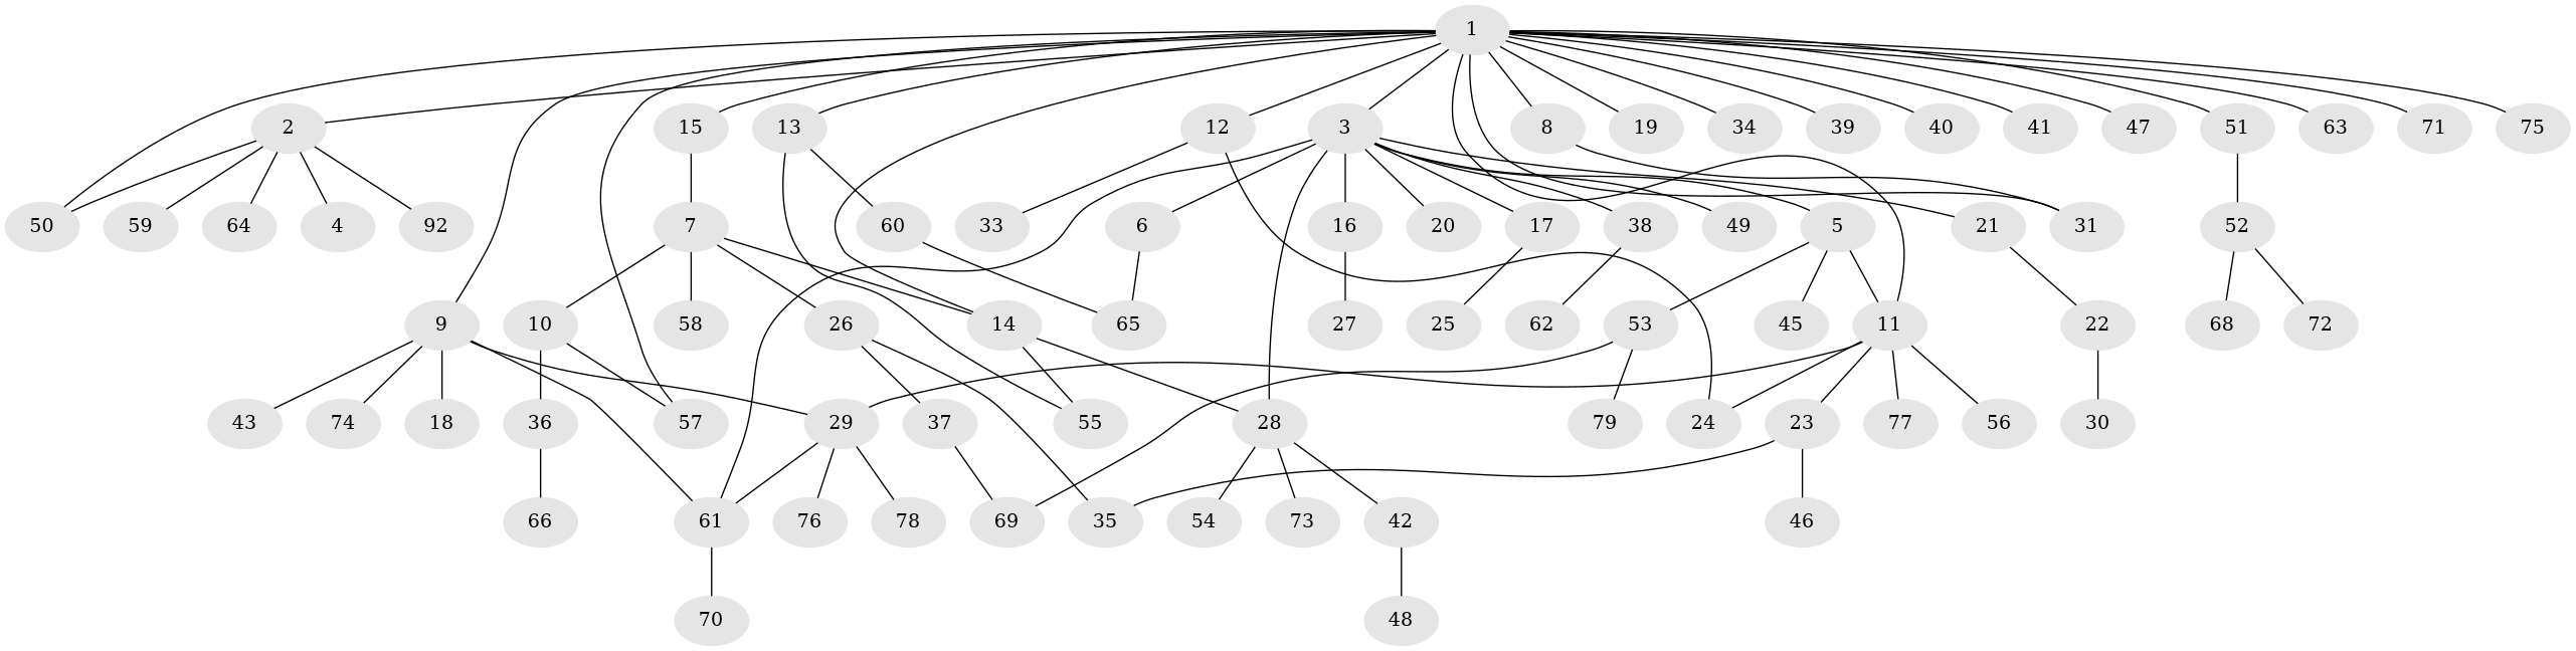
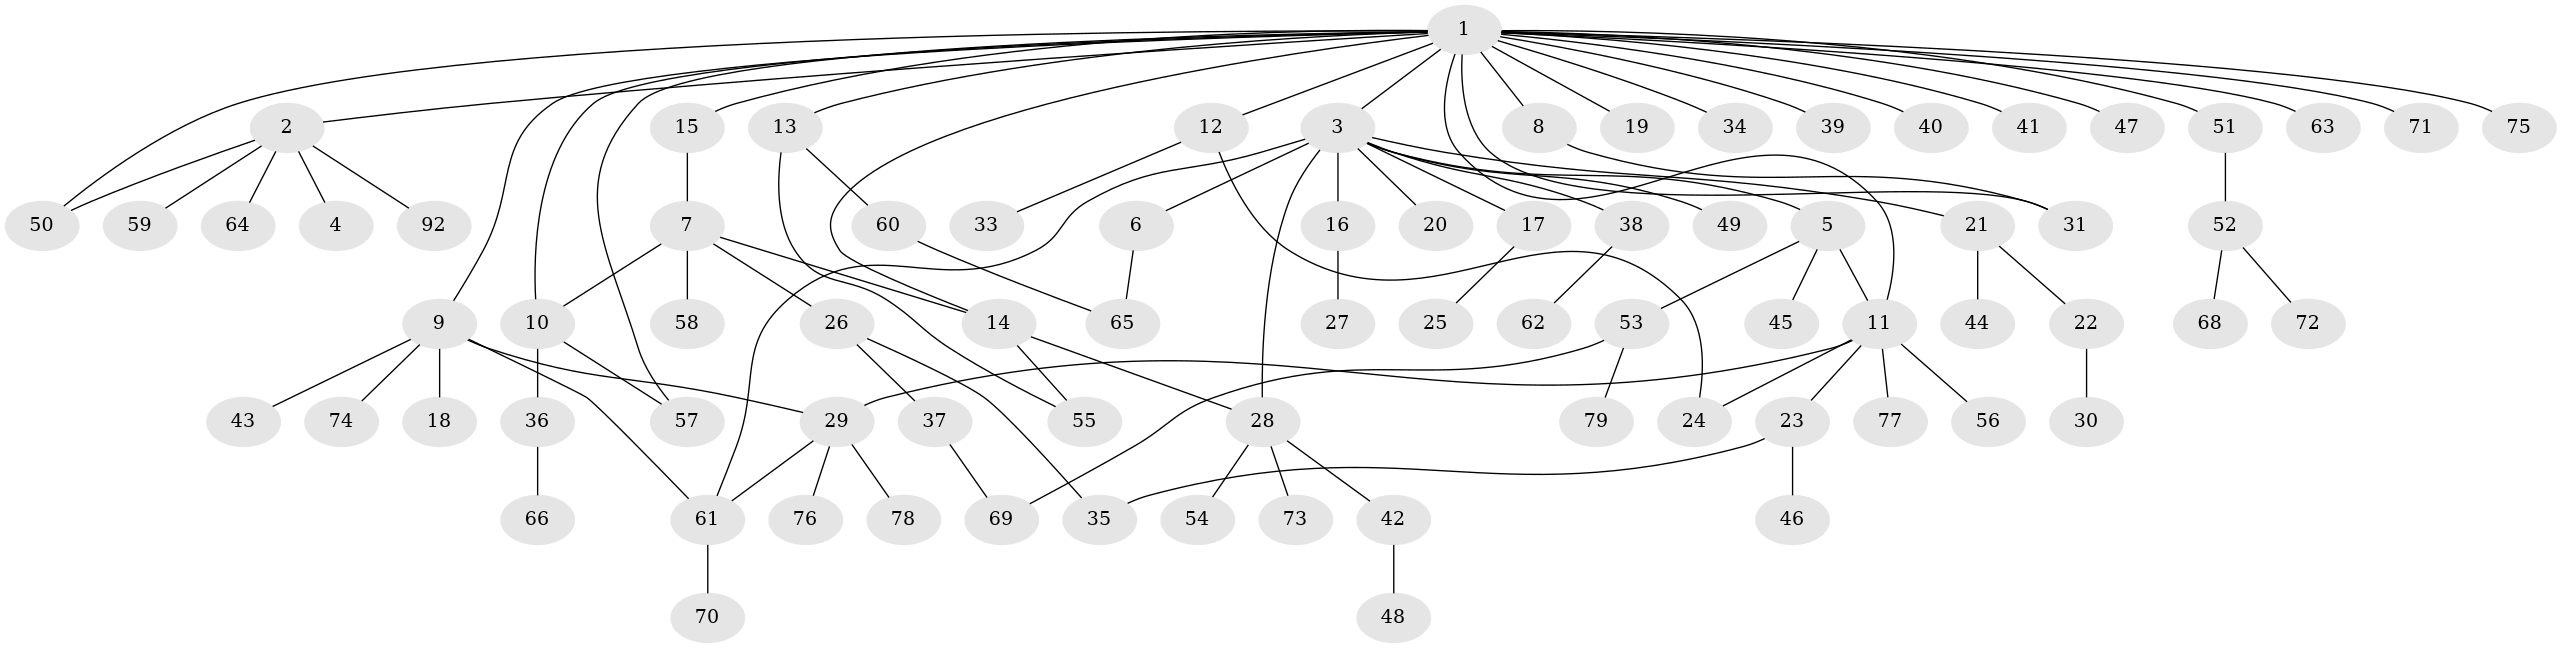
  graph {
    node [color=gray90 style=filled]
    1
    2
    3
    8
    9
    10
    11
    12
    13
    14
    15
    19
    31
    34
    39
    40
    41
    47
    50
    51
    57
    63
    71
    75
    4
    n26 [label=92]
    59
    64
    5
    6
    16
    17
    20
    21
    28
    38
    49
    61
    7
    26
    58
    18
    29
    43
    74
    36
    23
    24
    56
    77
    33
    55
    60
    52
    45
    53
    65
    27
    25
    22
+   44
    42
    54
    73
    62
    70
    69
    79
    35
    37
    76
    78
    66
    46
    30
    48
    68
    72
    1 -- 2
    1 -- 3
    1 -- 8
    1 -- 9
+   1 -- 10
    1 -- 11
    1 -- 12
    1 -- 13
    1 -- 14
    1 -- 15
    1 -- 19
    1 -- 31
    1 -- 34
    1 -- 39
    1 -- 40
    1 -- 41
    1 -- 47
    1 -- 50
    1 -- 51
    1 -- 57
    1 -- 63
    1 -- 71
    1 -- 75
    2 -- 50
    2 -- 4
    2 -- n26
    2 -- 59
    2 -- 64
    3 -- 5
    3 -- 6
    3 -- 16
    3 -- 17
    3 -- 20
    3 -- 21
    3 -- 28
    3 -- 38
    3 -- 49
    3 -- 61
    8 -- 31
    9 -- 61
    9 -- 18
    9 -- 29
    9 -- 43
    9 -- 74
    10 -- 57
    10 -- 36
    11 -- 29
    11 -- 23
    11 -- 24
    11 -- 56
    11 -- 77
    12 -- 24
    12 -- 33
    13 -- 55
    13 -- 60
    14 -- 28
    14 -- 55
    15 -- 7
    51 -- 52
    5 -- 11
    5 -- 45
    5 -- 53
    6 -- 65
    16 -- 27
    17 -- 25
    21 -- 22
+   21 -- 44
    28 -- 42
    28 -- 54
    28 -- 73
    38 -- 62
    61 -- 70
    7 -- 10
    7 -- 14
    7 -- 26
    7 -- 58
    26 -- 35
    26 -- 37
    29 -- 61
    29 -- 76
    29 -- 78
    36 -- 66
    23 -- 35
    23 -- 46
    60 -- 65
    52 -- 68
    52 -- 72
    53 -- 69
    53 -- 79
    22 -- 30
    42 -- 48
    37 -- 69
  }
